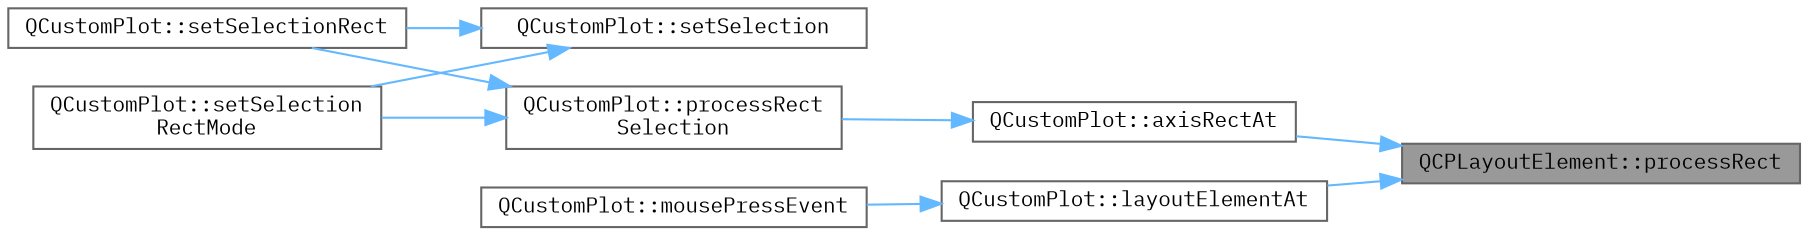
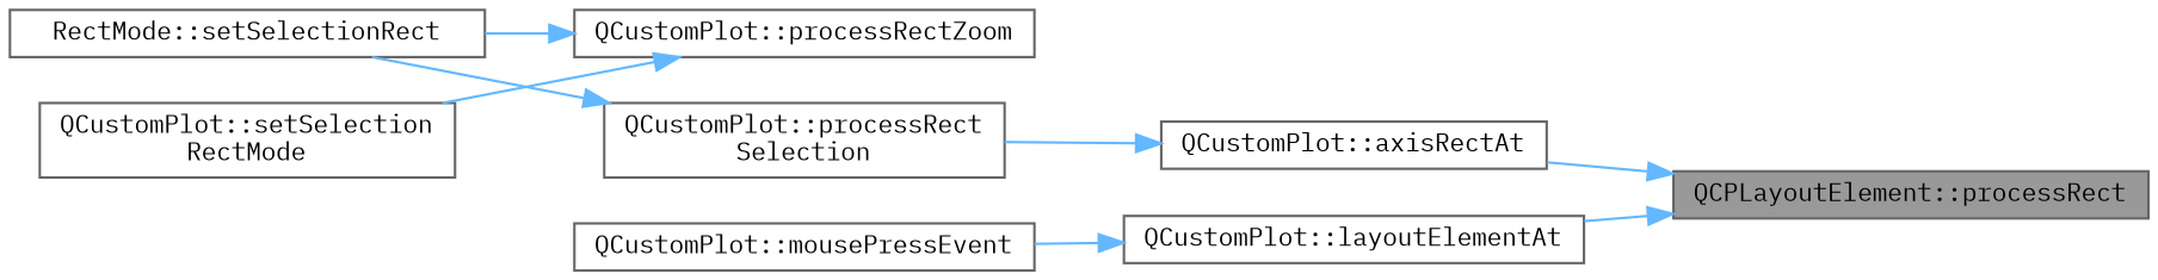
  digraph {
    fontname="IBM Plex Mono"
    rankdir=RL
    node [color=grey40 fillcolor=white fontname="IBM Plex Mono" fontsize=10 shape=box style=filled]
    edge [color=steelblue1 dir=back fontname="IBM Plex Mono" fontsize=10 labelfontname=Helvetica labelfontsize=10 style=solid]
    n1 [color=gray40 fillcolor=grey60 fontcolor=black height=0.2 label="QCPLayoutElement::processRect" width=0.4]
    n2 [height=0.2 label="QCustomPlot::axisRectAt" width=0.4]
    n3 [height=0.2 label="QCustomPlot::layoutElementAt" width=0.4]
    n4 [height=0.2 label="QCustomPlot::processRect\lSelection" width=0.4]
    n5 [height=0.2 label="QCustomPlot::mousePressEvent" width=0.4]
-   n6 [height=0.2 label="QCustomPlot::setSelectionRect" width=0.4]
+   n6 [height=0.2 label="RectMode::setSelectionRect" width=0.4]
    n7 [height=0.2 label="QCustomPlot::setSelection\lRectMode" width=0.4]
-   n8 [height=0.2 label="QCustomPlot::setSelection" width=0.4]
+   n8 [height=0.2 label="QCustomPlot::processRectZoom" width=0.4]
    n1 -> n2
    n1 -> n3
    n2 -> n4
    n3 -> n5
    n4 -> n6
-   n4 -> n7
    n8 -> n6
    n8 -> n7
  }
